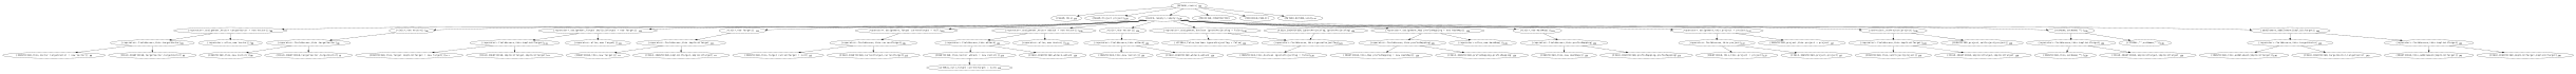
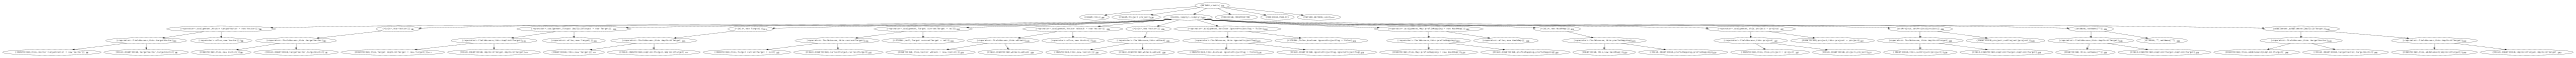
  digraph {
    fontname="Liberation Mono"
    node [fontname="Liberation Mono"]
    edge [fontname="Liberation Mono"]
    n1 [label=<(METHOD,&lt;init&gt;)<SUB>736</SUB>>]
    n2 [label=<(PARAM,this)<SUB>136</SUB>>]
    n3 [label=<(PARAM,Project project)<SUB>136</SUB>>]
    n4 [label=<(BLOCK,&lt;empty&gt;,&lt;empty&gt;)<SUB>136</SUB>>]
    n5 [label=<(MODIFIER,CONSTRUCTOR)>]
    n6 [label=<(MODIFIER,PUBLIC)>]
    n7 [label=<(METHOD_RETURN,void)<SUB>141</SUB>>]
    n8 [label=<(&lt;operator&gt;.assignment,Vector targetVector = new Vector())<SUB>88</SUB>>]
    n9 [label=<(&lt;init&gt;,new Vector())<SUB>88</SUB>>]
    n10 [label=<(&lt;operator&gt;.assignment,Target implicitTarget = new Target())<SUB>111</SUB>>]
    n11 [label=<(&lt;init&gt;,new Target())<SUB>111</SUB>>]
    n12 [label=<(&lt;operator&gt;.assignment,Target currentTarget = null)<SUB>115</SUB>>]
    n13 [label=<(&lt;operator&gt;.assignment,Vector wStack = new Vector())<SUB>120</SUB>>]
    n14 [label=<(&lt;init&gt;,new Vector())<SUB>120</SUB>>]
    n15 [label=<(&lt;operator&gt;.assignment,boolean ignoreProjectTag = false)<SUB>126</SUB>>]
    n16 [label=<(&lt;operator&gt;.assignment,Map prefixMapping = new HashMap())<SUB>129</SUB>>]
    n17 [label=<(&lt;init&gt;,new HashMap())<SUB>129</SUB>>]
    n18 [label=<(&lt;operator&gt;.assignment,this.project = project)<SUB>137</SUB>>]
    n19 [label=<(setProject,setProject(project))<SUB>138</SUB>>]
    n20 [label=<(setName,setName(&quot;&quot;))<SUB>139</SUB>>]
    n21 [label=<(addElement,addElement(implicitTarget))<SUB>140</SUB>>]
    n22 [label=<(&lt;operator&gt;.fieldAccess,this.targetVector)<SUB>88</SUB>>]
    n23 [label=<(&lt;operator&gt;.alloc,new Vector())<SUB>88</SUB>>]
    n24 [label=<(&lt;operator&gt;.fieldAccess,this.targetVector)<SUB>88</SUB>>]
    n25 [label=<(&lt;operator&gt;.fieldAccess,this.implicitTarget)<SUB>111</SUB>>]
    n26 [label=<(&lt;operator&gt;.alloc,new Target())<SUB>111</SUB>>]
    n27 [label=<(&lt;operator&gt;.fieldAccess,this.implicitTarget)<SUB>111</SUB>>]
    n28 [label=<(&lt;operator&gt;.fieldAccess,this.currentTarget)<SUB>115</SUB>>]
    n29 [label=<(LITERAL,null,Target currentTarget = null)<SUB>115</SUB>>]
    n30 [label=<(&lt;operator&gt;.fieldAccess,this.wStack)<SUB>120</SUB>>]
    n31 [label=<(&lt;operator&gt;.alloc,new Vector())<SUB>120</SUB>>]
    n32 [label=<(&lt;operator&gt;.fieldAccess,this.wStack)<SUB>120</SUB>>]
    n33 [label=<(&lt;operator&gt;.fieldAccess,this.ignoreProjectTag)<SUB>126</SUB>>]
    n34 [label=<(LITERAL,false,boolean ignoreProjectTag = false)<SUB>126</SUB>>]
    n35 [label=<(&lt;operator&gt;.fieldAccess,this.prefixMapping)<SUB>129</SUB>>]
    n36 [label=<(&lt;operator&gt;.alloc,new HashMap())<SUB>129</SUB>>]
    n37 [label=<(&lt;operator&gt;.fieldAccess,this.prefixMapping)<SUB>129</SUB>>]
    n38 [label=<(&lt;operator&gt;.fieldAccess,this.project)<SUB>137</SUB>>]
    n39 [label=<(IDENTIFIER,project,this.project = project)<SUB>137</SUB>>]
    n40 [label=<(&lt;operator&gt;.fieldAccess,this.implicitTarget)<SUB>138</SUB>>]
    n41 [label=<(IDENTIFIER,project,setProject(project))<SUB>138</SUB>>]
    n42 [label=<(&lt;operator&gt;.fieldAccess,this.implicitTarget)<SUB>139</SUB>>]
    n43 [label=<(LITERAL,&quot;&quot;,setName(&quot;&quot;))<SUB>139</SUB>>]
    n44 [label=<(&lt;operator&gt;.fieldAccess,this.targetVector)<SUB>140</SUB>>]
    n45 [label=<(&lt;operator&gt;.fieldAccess,this.implicitTarget)<SUB>140</SUB>>]
    n46 [label=<(IDENTIFIER,this,Vector targetVector = new Vector())<SUB>88</SUB>>]
    n47 [label=<(FIELD_IDENTIFIER,targetVector,targetVector)<SUB>88</SUB>>]
    n48 [label=<(IDENTIFIER,this,new Vector())<SUB>88</SUB>>]
    n49 [label=<(FIELD_IDENTIFIER,targetVector,targetVector)<SUB>88</SUB>>]
    n50 [label=<(IDENTIFIER,this,Target implicitTarget = new Target())<SUB>111</SUB>>]
    n51 [label=<(FIELD_IDENTIFIER,implicitTarget,implicitTarget)<SUB>111</SUB>>]
    n52 [label=<(IDENTIFIER,this,new Target())<SUB>111</SUB>>]
    n53 [label=<(FIELD_IDENTIFIER,implicitTarget,implicitTarget)<SUB>111</SUB>>]
    n54 [label=<(IDENTIFIER,this,Target currentTarget = null)<SUB>115</SUB>>]
    n55 [label=<(FIELD_IDENTIFIER,currentTarget,currentTarget)<SUB>115</SUB>>]
    n56 [label=<(IDENTIFIER,this,Vector wStack = new Vector())<SUB>120</SUB>>]
    n57 [label=<(FIELD_IDENTIFIER,wStack,wStack)<SUB>120</SUB>>]
    n58 [label=<(IDENTIFIER,this,new Vector())<SUB>120</SUB>>]
    n59 [label=<(FIELD_IDENTIFIER,wStack,wStack)<SUB>120</SUB>>]
    n60 [label=<(IDENTIFIER,this,boolean ignoreProjectTag = false)<SUB>126</SUB>>]
    n61 [label=<(FIELD_IDENTIFIER,ignoreProjectTag,ignoreProjectTag)<SUB>126</SUB>>]
    n62 [label=<(IDENTIFIER,this,Map prefixMapping = new HashMap())<SUB>129</SUB>>]
    n63 [label=<(FIELD_IDENTIFIER,prefixMapping,prefixMapping)<SUB>129</SUB>>]
    n64 [label=<(IDENTIFIER,this,new HashMap())<SUB>129</SUB>>]
    n65 [label=<(FIELD_IDENTIFIER,prefixMapping,prefixMapping)<SUB>129</SUB>>]
    n66 [label=<(IDENTIFIER,this,this.project = project)<SUB>137</SUB>>]
    n67 [label=<(FIELD_IDENTIFIER,project,project)<SUB>137</SUB>>]
    n68 [label=<(IDENTIFIER,this,setProject(project))<SUB>138</SUB>>]
    n69 [label=<(FIELD_IDENTIFIER,implicitTarget,implicitTarget)<SUB>138</SUB>>]
    n70 [label=<(IDENTIFIER,this,setName(&quot;&quot;))<SUB>139</SUB>>]
    n71 [label=<(FIELD_IDENTIFIER,implicitTarget,implicitTarget)<SUB>139</SUB>>]
    n72 [label=<(IDENTIFIER,this,addElement(implicitTarget))<SUB>140</SUB>>]
    n73 [label=<(FIELD_IDENTIFIER,targetVector,targetVector)<SUB>140</SUB>>]
    n74 [label=<(IDENTIFIER,this,addElement(implicitTarget))<SUB>140</SUB>>]
    n75 [label=<(FIELD_IDENTIFIER,implicitTarget,implicitTarget)<SUB>140</SUB>>]
    n1 -> n2
    n1 -> n3
    n1 -> n4
    n1 -> n5
    n1 -> n6
    n1 -> n7
    n4 -> n8
    n4 -> n9
    n4 -> n10
    n4 -> n11
    n4 -> n12
    n4 -> n13
    n4 -> n14
    n4 -> n15
    n4 -> n16
    n4 -> n17
    n4 -> n18
    n4 -> n19
    n4 -> n20
    n4 -> n21
    n8 -> n22
    n8 -> n23
    n9 -> n24
    n10 -> n25
    n10 -> n26
    n11 -> n27
    n12 -> n28
-   n56 -> n29
+   n12 -> n29
    n13 -> n30
    n13 -> n31
    n14 -> n32
    n15 -> n33
    n15 -> n34
    n16 -> n35
    n16 -> n36
    n17 -> n37
    n18 -> n38
    n18 -> n39
    n19 -> n40
    n19 -> n41
    n20 -> n42
    n20 -> n43
    n21 -> n44
    n21 -> n45
    n22 -> n46
    n22 -> n47
    n24 -> n48
    n24 -> n49
    n25 -> n50
    n25 -> n51
    n27 -> n52
    n27 -> n53
    n28 -> n54
    n28 -> n55
    n30 -> n56
    n30 -> n57
    n32 -> n58
    n32 -> n59
    n33 -> n60
-   n61 -> n33
+   n33 -> n61
    n35 -> n62
    n35 -> n63
    n37 -> n64
    n37 -> n65
    n38 -> n66
    n38 -> n67
    n40 -> n68
    n40 -> n69
    n42 -> n70
    n42 -> n71
    n44 -> n72
    n44 -> n73
    n45 -> n74
    n45 -> n75
  }
